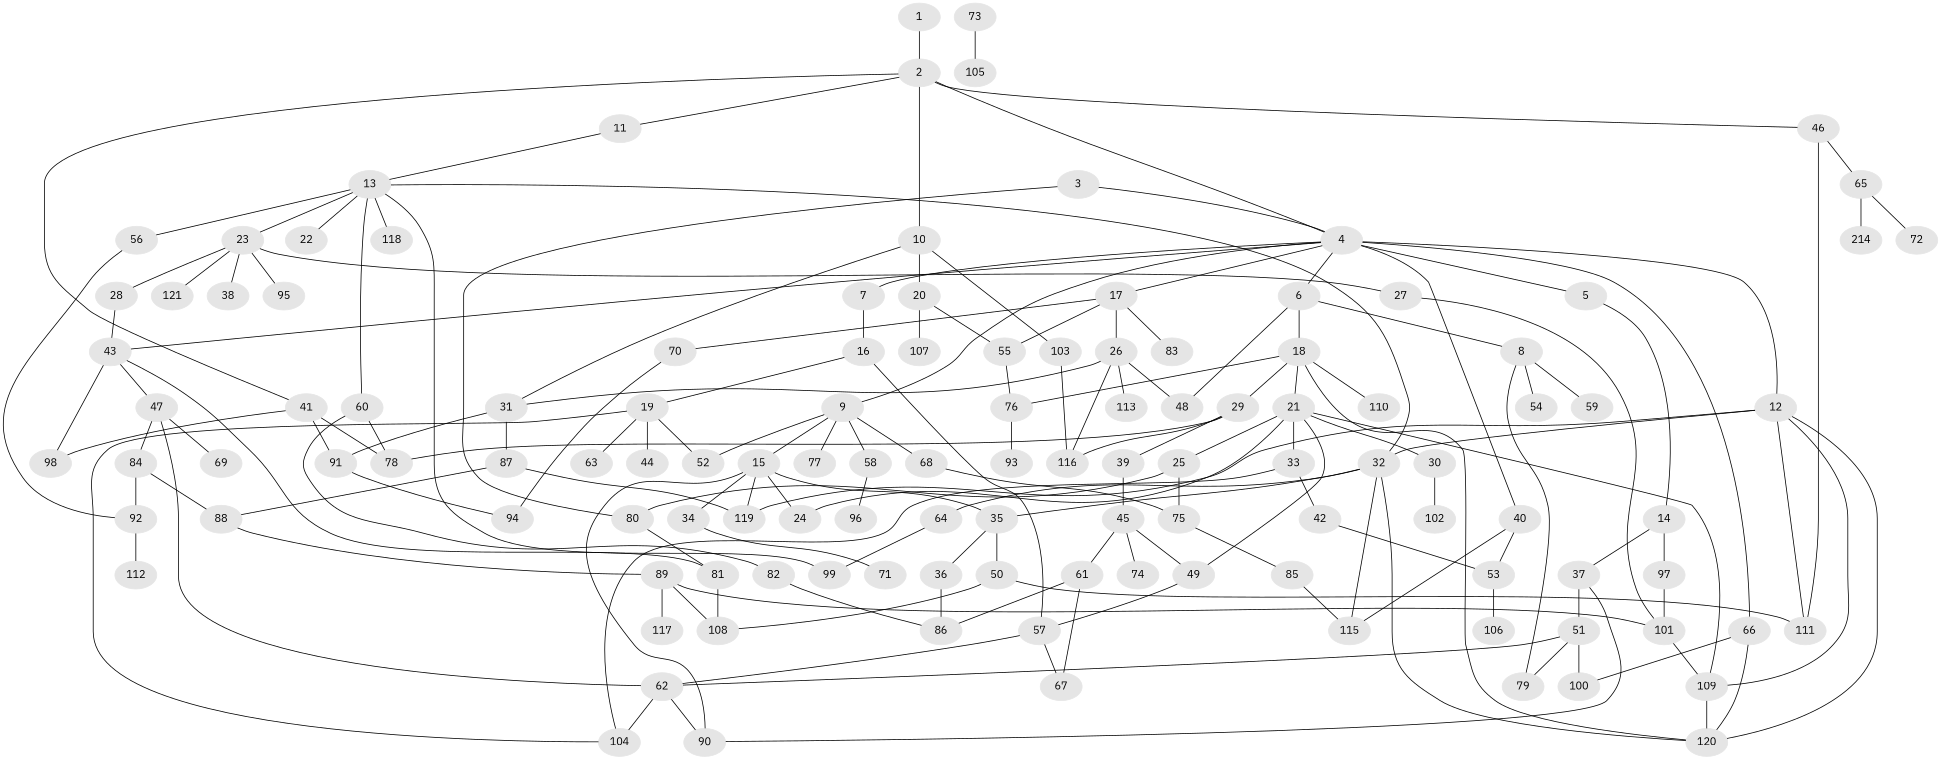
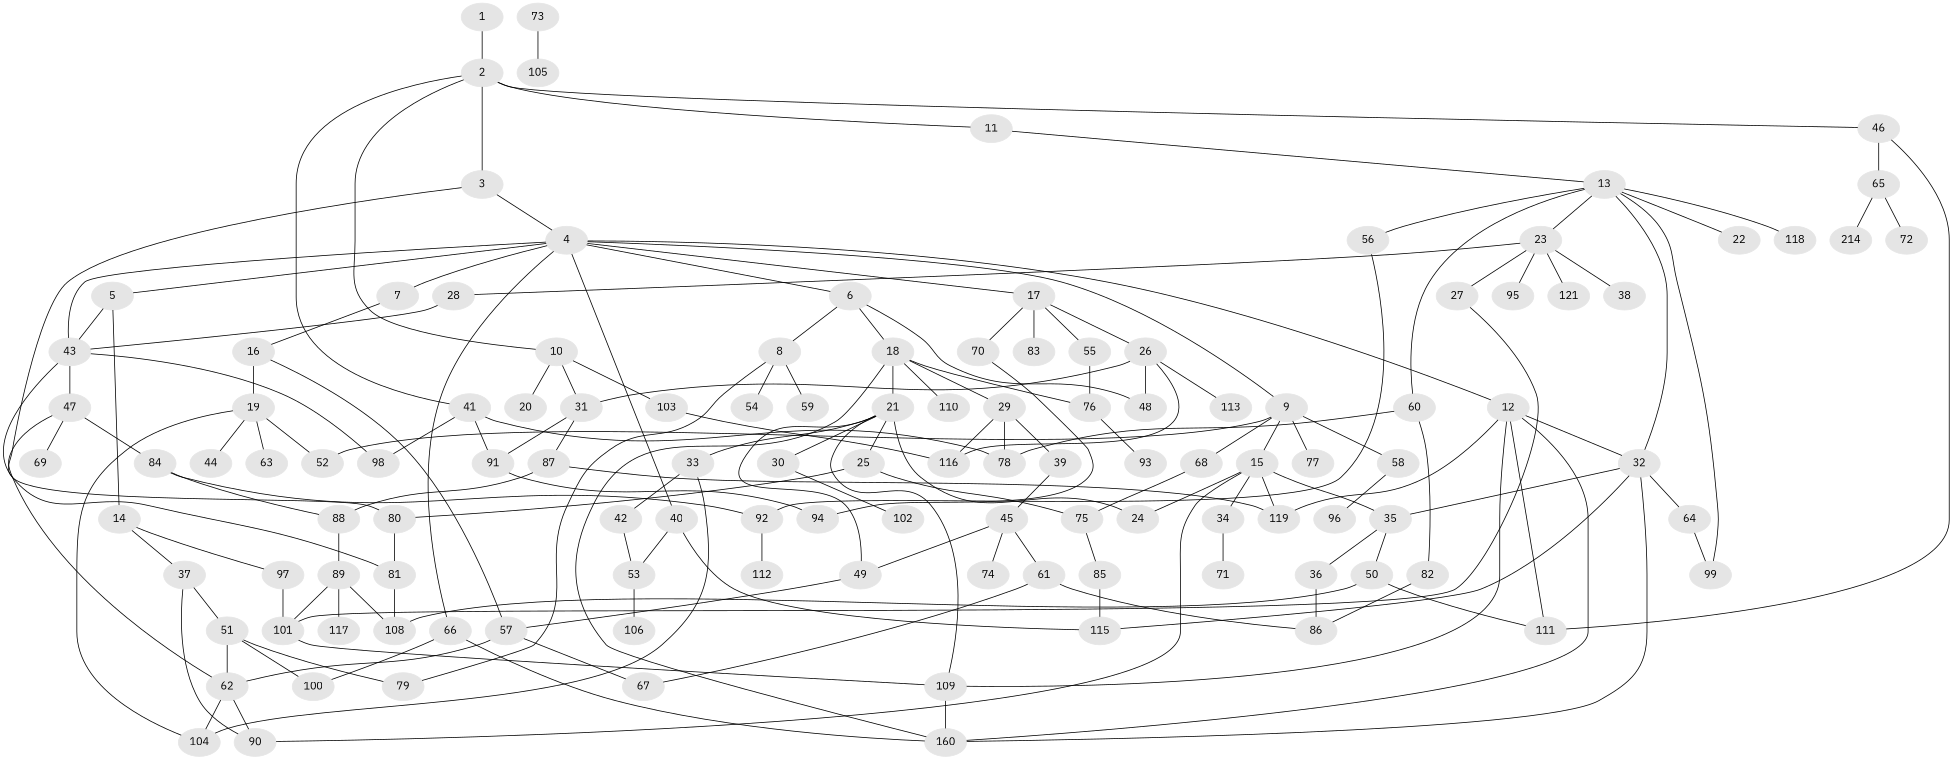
  graph {
    fontname="IBM Plex Sans"
    node [color=gray90 fontname="IBM Plex Sans" style=filled]
    edge [fontname="IBM Plex Sans"]
    1
    2
    3
    10
    11
    41
    46
    4
    80
    20
    31
    103
    13
    78
    91
    98
    111
    65
    5
    6
    7
    9
    12
    17
    40
    43
    66
    81
    14
    8
    18
    48
    16
    15
    52
    58
    68
    77
    32
    109
    119
-   120
+   120 [label=160]
    26
    55
    70
    83
    115
    53
    47
    62
    90
    104
    100
    37
    97
    54
    59
    79
    21
    29
    76
    110
    19
    57
    73
    105
    24
    34
    35
    96
    75
-   107
    87
    116
    22
    23
    56
    60
    99
    118
    64
    27
    28
    38
    95
    121
    92
    82
    51
    101
    71
    36
    50
    44
    63
    67
    113
    94
    25
    30
    33
    49
    39
    93
    102
    42
    85
    45
    88
    86
    108
    61
    74
    106
    69
    84
    72
    n118 [label=214]
    112
    89
    117
    1 -- 2
-   2 -- 4
+   2 -- 3
    2 -- 10
    2 -- 11
    2 -- 41
    2 -- 46
    3 -- 4
    3 -- 80
    10 -- 20
    10 -- 31
    10 -- 103
    11 -- 13
    41 -- 78
    41 -- 91
    41 -- 98
    46 -- 111
    46 -- 65
    4 -- 5
    4 -- 6
    4 -- 7
    4 -- 9
    4 -- 12
    4 -- 17
    4 -- 40
    4 -- 43
    4 -- 66
    80 -- 81
-   20 -- 55
-   20 -- 107
    31 -- 91
    31 -- 87
    103 -- 116
    13 -- 32
    13 -- 22
    13 -- 23
    13 -- 56
    13 -- 60
    13 -- 99
    13 -- 118
    91 -- 94
    65 -- 72
    65 -- n118
+   5 -- 43
    5 -- 14
    6 -- 8
    6 -- 18
    6 -- 48
    7 -- 16
    9 -- 15
    9 -- 52
    9 -- 58
    9 -- 68
    9 -- 77
    12 -- 111
    12 -- 32
    12 -- 109
    12 -- 119
    12 -- 120
    17 -- 26
    17 -- 55
    17 -- 70
    17 -- 83
    40 -- 115
    40 -- 53
    43 -- 98
    43 -- 81
    43 -- 47
    66 -- 120
    66 -- 100
    81 -- 108
    14 -- 37
    14 -- 97
    8 -- 54
    8 -- 59
    8 -- 79
    18 -- 120
    18 -- 21
    18 -- 29
    18 -- 76
    18 -- 110
    16 -- 19
    16 -- 57
    15 -- 119
    15 -- 90
    15 -- 24
    15 -- 34
    15 -- 35
    58 -- 96
    68 -- 75
    32 -- 120
    32 -- 115
    32 -- 35
    32 -- 64
    109 -- 120
    26 -- 31
    26 -- 48
    26 -- 116
    26 -- 113
    55 -- 76
    70 -- 94
    53 -- 106
    47 -- 62
    47 -- 69
    47 -- 84
    62 -- 90
    62 -- 104
    37 -- 90
    37 -- 51
    97 -- 101
    21 -- 109
    21 -- 24
    21 -- 25
    21 -- 30
    21 -- 33
    21 -- 49
    29 -- 78
    29 -- 116
    29 -- 39
    76 -- 93
    19 -- 52
    19 -- 104
    19 -- 44
    19 -- 63
    57 -- 62
    57 -- 67
    73 -- 105
    34 -- 71
    35 -- 36
    35 -- 50
    75 -- 85
    87 -- 119
    87 -- 88
    23 -- 27
    23 -- 28
    23 -- 38
    23 -- 95
    23 -- 121
    56 -- 92
    60 -- 78
    60 -- 82
    64 -- 99
    27 -- 101
    28 -- 43
    92 -- 112
    82 -- 86
    51 -- 62
    51 -- 100
    51 -- 79
    101 -- 109
    36 -- 86
    50 -- 111
    50 -- 108
    25 -- 80
    25 -- 75
    30 -- 102
    33 -- 104
    33 -- 42
    49 -- 57
    39 -- 45
    42 -- 53
    85 -- 115
    45 -- 49
    45 -- 61
    45 -- 74
    88 -- 89
    61 -- 67
    61 -- 86
    84 -- 92
    84 -- 88
    89 -- 101
    89 -- 108
    89 -- 117
  }
